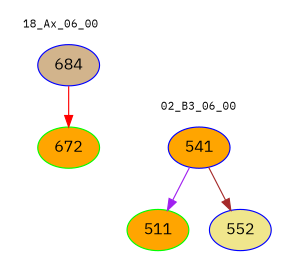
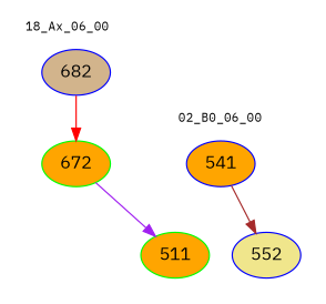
  digraph {
    fontname="IBM Plex Mono"
    node [color=blue fillcolor=orange fontname="IBM Plex Mono" style=filled]
    edge [fontname="IBM Plex Mono" style=solid]
-   n1 [fillcolor=tan label=684]
+   n1 [fillcolor=tan label=682]
    n2 [color=green label=672]
    n3 [label=541]
    n4 [color=green label=511]
    n5 [fillcolor=khaki label=552]
    subgraph cluster_1 {
      color=white
      fontsize=10
      label="18_Ax_06_00"
      n1
      n2
    }
    subgraph cluster_2 {
      color=white
      fontsize=10
-     label="02_B3_06_00"
+     label="02_B0_06_00"
      n3
      n4
      n5
    }
    n1 -> n2 [color=red]
-   n3 -> n4 [color=purple]
+   n2 -> n4 [color=purple]
    n3 -> n5 [color=brown]
  }
